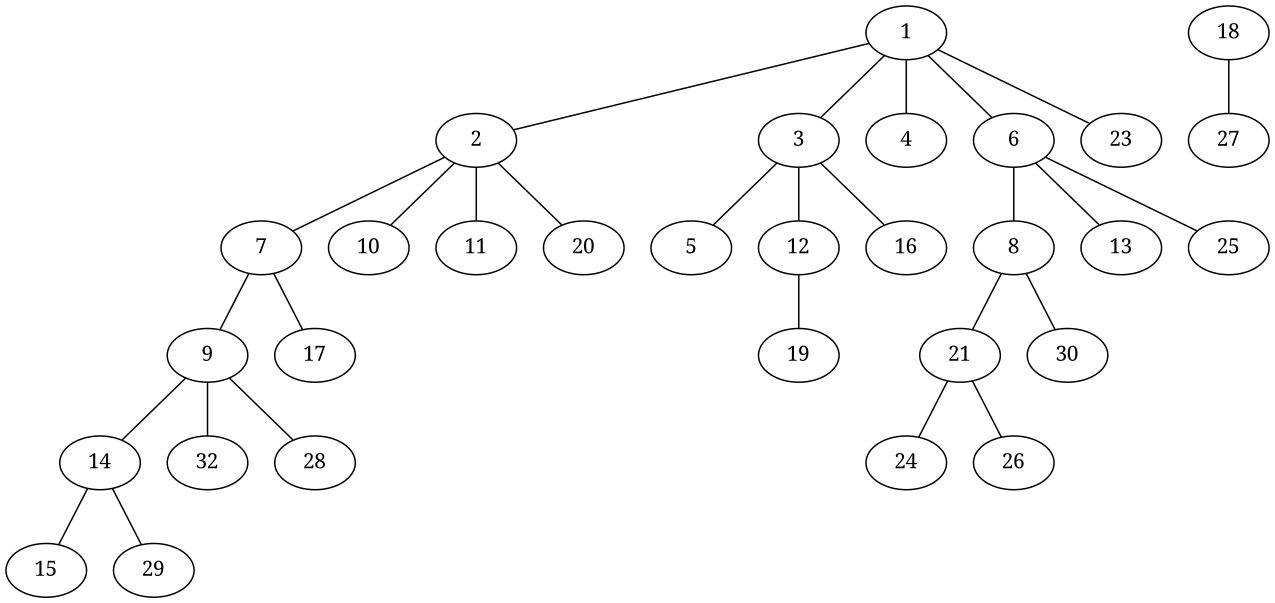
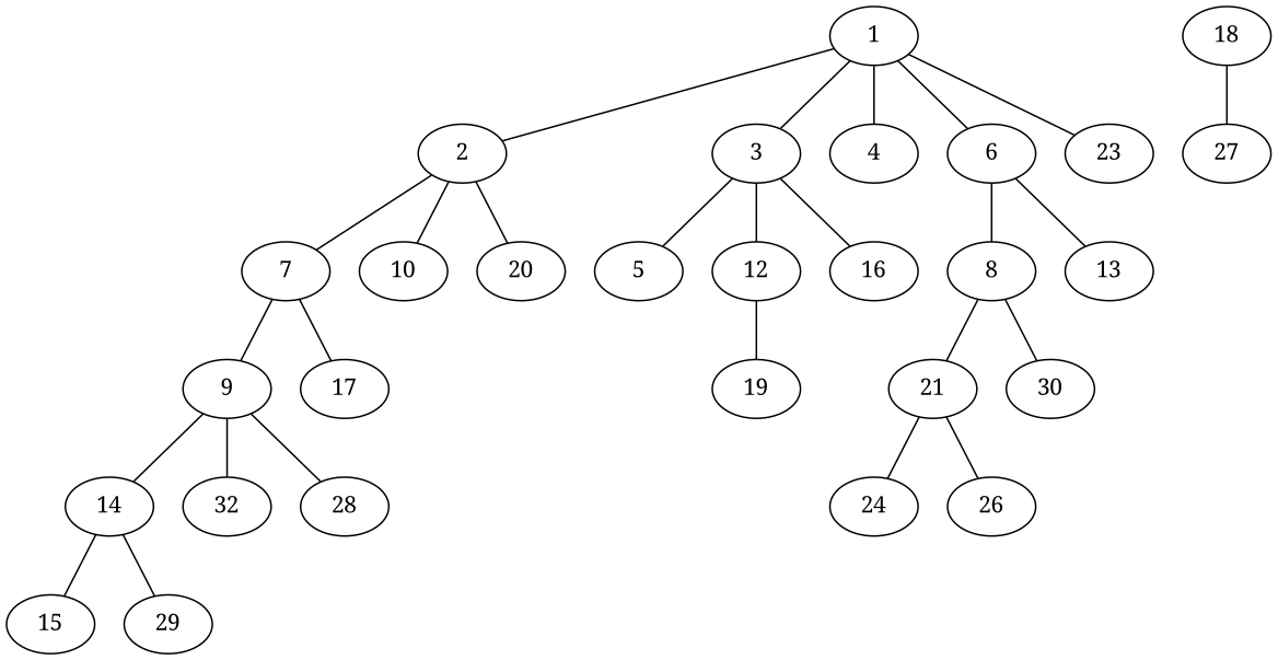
  graph {
    fontname="Noto Serif"
    node [fontname="Noto Serif"]
    edge [fontname="Noto Serif"]
    1
    2
    3
    4
    6
    23
    7
    10
-   11
    20
    5
    12
    16
    8
    13
-   25
    9
    17
    19
    21
    30
    14
    n23 [label=32]
    28
    24
    26
    15
    29
    18
    27
    1 -- 2
    1 -- 3
    1 -- 4
    1 -- 6
    1 -- 23
    2 -- 7
    2 -- 10
-   2 -- 11
    2 -- 20
    3 -- 5
    3 -- 12
    3 -- 16
    6 -- 8
    6 -- 13
-   6 -- 25
    7 -- 9
    7 -- 17
    12 -- 19
    8 -- 21
    8 -- 30
    9 -- 14
    9 -- n23
    9 -- 28
    21 -- 24
    21 -- 26
    14 -- 15
    14 -- 29
    18 -- 27
  }
